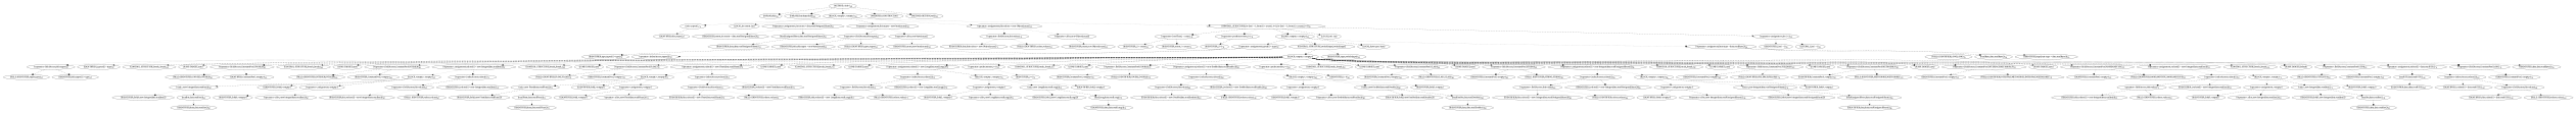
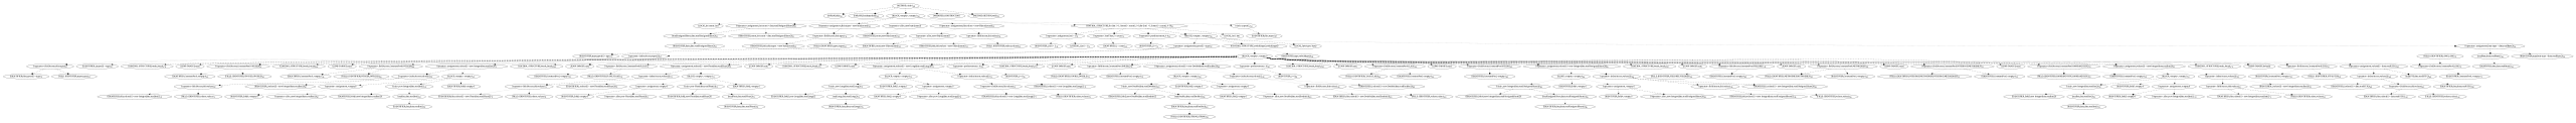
  digraph {
    fontname=Merriweather
    node [fontname=Merriweather]
    edge [arrowhead=vee fontname=Merriweather style=dotted]
    n1 [label=<(METHOD,&lt;init&gt;)<SUB>48</SUB>>]
    n2 [label=<(PARAM,this)<SUB>48</SUB>>]
    n3 [label=<(PARAM,DataInput data)<SUB>48</SUB>>]
    n4 [label=<(BLOCK,&lt;empty&gt;,&lt;empty&gt;)<SUB>48</SUB>>]
    n5 [label=<(MODIFIER,CONSTRUCTOR)>]
    n6 [label=<(METHOD_RETURN,void)<SUB>99</SUB>>]
    n7 [label=<(&lt;init&gt;,super();)<SUB>49</SUB>>]
    n8 [label=<(LOCAL,int count: int)>]
    n9 [label=<(&lt;operator&gt;.assignment,int count = data.readUnsignedShort())<SUB>51</SUB>>]
    n10 [label=<(&lt;operator&gt;.assignment,this.types = new byte[count])<SUB>52</SUB>>]
    n11 [label=<(&lt;operator&gt;.assignment,this.values = new Object[count])<SUB>53</SUB>>]
    n12 [label=<(CONTROL_STRUCTURE,for (int i = 1; Some(i &lt; count); i++),for (int i = 1; Some(i &lt; count); i++))<SUB>55</SUB>>]
    n13 [label=<(IDENTIFIER,this,super();)>]
    n14 [label=<(IDENTIFIER,count,int count = data.readUnsignedShort())<SUB>51</SUB>>]
    n15 [label=<(readUnsignedShort,data.readUnsignedShort())<SUB>51</SUB>>]
    n16 [label=<(&lt;operator&gt;.fieldAccess,this.types)<SUB>52</SUB>>]
    n17 [label=<(&lt;operator&gt;.alloc,new byte[count])>]
    n18 [label=<(&lt;operator&gt;.fieldAccess,this.values)<SUB>53</SUB>>]
    n19 [label=<(&lt;operator&gt;.alloc,new Object[count])>]
    n20 [label=<(LOCAL,int i: int)>]
    n21 [label=<(&lt;operator&gt;.assignment,int i = 1)<SUB>55</SUB>>]
    n22 [label=<(&lt;operator&gt;.lessThan,i &lt; count)<SUB>55</SUB>>]
    n23 [label=<(&lt;operator&gt;.postIncrement,i++)<SUB>55</SUB>>]
    n24 [label=<(BLOCK,&lt;empty&gt;,&lt;empty&gt;)<SUB>55</SUB>>]
    n25 [label=<(IDENTIFIER,data,data.readUnsignedShort())<SUB>51</SUB>>]
    n26 [label=<(IDENTIFIER,this,this.types = new byte[count])<SUB>52</SUB>>]
    n27 [label=<(FIELD_IDENTIFIER,types,types)<SUB>52</SUB>>]
    n28 [label=<(IDENTIFIER,count,new byte[count])<SUB>52</SUB>>]
    n29 [label=<(IDENTIFIER,this,this.values = new Object[count])<SUB>53</SUB>>]
    n30 [label=<(FIELD_IDENTIFIER,values,values)<SUB>53</SUB>>]
    n31 [label=<(IDENTIFIER,count,new Object[count])<SUB>53</SUB>>]
    n32 [label=<(IDENTIFIER,i,int i = 1)<SUB>55</SUB>>]
    n33 [label=<(LITERAL,1,int i = 1)<SUB>55</SUB>>]
    n34 [label=<(IDENTIFIER,i,i &lt; count)<SUB>55</SUB>>]
-   n35 [label=<(IDENTIFIER,count,i &lt; count)<SUB>55</SUB>>]
    n36 [label=<(IDENTIFIER,i,i++)<SUB>55</SUB>>]
    n37 [label=<(LOCAL,byte type: byte)>]
    n38 [label=<(&lt;operator&gt;.assignment,byte type = data.readByte())<SUB>56</SUB>>]
    n39 [label=<(&lt;operator&gt;.assignment,types[i] = type)<SUB>57</SUB>>]
    n40 [label=<(CONTROL_STRUCTURE,switch(type),switch(type))>]
    n41 [label=<(IDENTIFIER,type,byte type = data.readByte())<SUB>56</SUB>>]
    n42 [label=<(readByte,data.readByte())<SUB>56</SUB>>]
    n43 [label=<(&lt;operator&gt;.indexAccess,types[i])<SUB>57</SUB>>]
    n44 [label=<(IDENTIFIER,type,types[i] = type)<SUB>57</SUB>>]
    n45 [label=<(IDENTIFIER,type,switch(type))<SUB>58</SUB>>]
    n46 [label=<(BLOCK,&lt;empty&gt;,&lt;empty&gt;)>]
    n47 [label=<(IDENTIFIER,data,data.readByte())<SUB>56</SUB>>]
    n48 [label=<(&lt;operator&gt;.fieldAccess,this.types)<SUB>57</SUB>>]
    n49 [label=<(IDENTIFIER,i,types[i] = type)<SUB>57</SUB>>]
    n50 [label=<(IDENTIFIER,this,types[i] = type)<SUB>57</SUB>>]
    n51 [label=<(FIELD_IDENTIFIER,types,types)<SUB>57</SUB>>]
    n52 [label=<(JUMP_TARGET,case)>]
    n53 [label=<(&lt;operator&gt;.fieldAccess,ConstantPool.UTF8)<SUB>59</SUB>>]
    n54 [label=<(&lt;operator&gt;.assignment,values[i] = data.readUTF())<SUB>60</SUB>>]
    n55 [label=<(CONTROL_STRUCTURE,break;,break;)<SUB>61</SUB>>]
    n56 [label=<(JUMP_TARGET,case)>]
    n57 [label=<(&lt;operator&gt;.fieldAccess,ConstantPool.UNUSED)<SUB>63</SUB>>]
    n58 [label=<(CONTROL_STRUCTURE,break;,break;)<SUB>64</SUB>>]
    n59 [label=<(JUMP_TARGET,case)>]
    n60 [label=<(&lt;operator&gt;.fieldAccess,ConstantPool.INTEGER)<SUB>66</SUB>>]
    n61 [label=<(&lt;operator&gt;.assignment,values[i] = new Integer(data.readInt()))<SUB>67</SUB>>]
    n62 [label=<(CONTROL_STRUCTURE,break;,break;)<SUB>68</SUB>>]
    n63 [label=<(JUMP_TARGET,case)>]
    n64 [label=<(&lt;operator&gt;.fieldAccess,ConstantPool.FLOAT)<SUB>70</SUB>>]
    n65 [label=<(&lt;operator&gt;.assignment,values[i] = new Float(data.readFloat()))<SUB>71</SUB>>]
    n66 [label=<(CONTROL_STRUCTURE,break;,break;)<SUB>72</SUB>>]
    n67 [label=<(JUMP_TARGET,case)>]
    n68 [label=<(&lt;operator&gt;.fieldAccess,ConstantPool.LONG)<SUB>74</SUB>>]
    n69 [label=<(&lt;operator&gt;.assignment,values[i] = new Long(data.readLong()))<SUB>75</SUB>>]
    n70 [label=<(&lt;operator&gt;.preIncrement,++i)<SUB>76</SUB>>]
    n71 [label=<(CONTROL_STRUCTURE,break;,break;)<SUB>77</SUB>>]
    n72 [label=<(JUMP_TARGET,case)>]
    n73 [label=<(&lt;operator&gt;.fieldAccess,ConstantPool.DOUBLE)<SUB>79</SUB>>]
    n74 [label=<(&lt;operator&gt;.assignment,values[i] = new Double(data.readDouble()))<SUB>80</SUB>>]
    n75 [label=<(&lt;operator&gt;.preIncrement,++i)<SUB>81</SUB>>]
    n76 [label=<(CONTROL_STRUCTURE,break;,break;)<SUB>82</SUB>>]
    n77 [label=<(JUMP_TARGET,case)>]
    n78 [label=<(&lt;operator&gt;.fieldAccess,ConstantPool.CLASS)<SUB>84</SUB>>]
    n79 [label=<(JUMP_TARGET,case)>]
    n80 [label=<(&lt;operator&gt;.fieldAccess,ConstantPool.STRING)<SUB>85</SUB>>]
    n81 [label=<(&lt;operator&gt;.assignment,values[i] = new Integer(data.readUnsignedShort()))<SUB>86</SUB>>]
    n82 [label=<(CONTROL_STRUCTURE,break;,break;)<SUB>87</SUB>>]
    n83 [label=<(JUMP_TARGET,case)>]
    n84 [label=<(&lt;operator&gt;.fieldAccess,ConstantPool.FIELDREF)<SUB>89</SUB>>]
    n85 [label=<(JUMP_TARGET,case)>]
    n86 [label=<(&lt;operator&gt;.fieldAccess,ConstantPool.METHODREF)<SUB>90</SUB>>]
    n87 [label=<(JUMP_TARGET,case)>]
    n88 [label=<(&lt;operator&gt;.fieldAccess,ConstantPool.INTERFACEMETHODREF)<SUB>91</SUB>>]
    n89 [label=<(JUMP_TARGET,case)>]
    n90 [label=<(&lt;operator&gt;.fieldAccess,ConstantPool.NAMEANDTYPE)<SUB>92</SUB>>]
    n91 [label=<(&lt;operator&gt;.assignment,values[i] = new Integer(data.readInt()))<SUB>93</SUB>>]
    n92 [label=<(CONTROL_STRUCTURE,break;,break;)<SUB>94</SUB>>]
    n93 [label=<(JUMP_TARGET,default)>]
    n94 [label=<(IDENTIFIER,ConstantPool,&lt;empty&gt;)<SUB>59</SUB>>]
    n95 [label=<(FIELD_IDENTIFIER,UTF8,UTF8)<SUB>59</SUB>>]
    n96 [label=<(&lt;operator&gt;.indexAccess,values[i])<SUB>60</SUB>>]
    n97 [label=<(readUTF,data.readUTF())<SUB>60</SUB>>]
    n98 [label=<(IDENTIFIER,ConstantPool,&lt;empty&gt;)<SUB>63</SUB>>]
    n99 [label=<(FIELD_IDENTIFIER,UNUSED,UNUSED)<SUB>63</SUB>>]
    n100 [label=<(IDENTIFIER,ConstantPool,&lt;empty&gt;)<SUB>66</SUB>>]
    n101 [label=<(FIELD_IDENTIFIER,INTEGER,INTEGER)<SUB>66</SUB>>]
    n102 [label=<(&lt;operator&gt;.indexAccess,values[i])<SUB>67</SUB>>]
    n103 [label=<(BLOCK,&lt;empty&gt;,&lt;empty&gt;)<SUB>67</SUB>>]
    n104 [label=<(IDENTIFIER,ConstantPool,&lt;empty&gt;)<SUB>70</SUB>>]
    n105 [label=<(FIELD_IDENTIFIER,FLOAT,FLOAT)<SUB>70</SUB>>]
    n106 [label=<(&lt;operator&gt;.indexAccess,values[i])<SUB>71</SUB>>]
    n107 [label=<(BLOCK,&lt;empty&gt;,&lt;empty&gt;)<SUB>71</SUB>>]
    n108 [label=<(IDENTIFIER,ConstantPool,&lt;empty&gt;)<SUB>74</SUB>>]
    n109 [label=<(&lt;operator&gt;.indexAccess,values[i])<SUB>75</SUB>>]
    n110 [label=<(BLOCK,&lt;empty&gt;,&lt;empty&gt;)<SUB>75</SUB>>]
    n111 [label=<(IDENTIFIER,i,++i)<SUB>76</SUB>>]
    n112 [label=<(IDENTIFIER,ConstantPool,&lt;empty&gt;)<SUB>79</SUB>>]
    n113 [label=<(FIELD_IDENTIFIER,DOUBLE,DOUBLE)<SUB>79</SUB>>]
    n114 [label=<(&lt;operator&gt;.indexAccess,values[i])<SUB>80</SUB>>]
    n115 [label=<(BLOCK,&lt;empty&gt;,&lt;empty&gt;)<SUB>80</SUB>>]
    n116 [label=<(IDENTIFIER,i,++i)<SUB>81</SUB>>]
    n117 [label=<(IDENTIFIER,ConstantPool,&lt;empty&gt;)<SUB>84</SUB>>]
    n118 [label=<(FIELD_IDENTIFIER,CLASS,CLASS)<SUB>84</SUB>>]
    n119 [label=<(IDENTIFIER,ConstantPool,&lt;empty&gt;)<SUB>85</SUB>>]
    n120 [label=<(FIELD_IDENTIFIER,STRING,STRING)<SUB>85</SUB>>]
    n121 [label=<(&lt;operator&gt;.indexAccess,values[i])<SUB>86</SUB>>]
    n122 [label=<(BLOCK,&lt;empty&gt;,&lt;empty&gt;)<SUB>86</SUB>>]
    n123 [label=<(IDENTIFIER,ConstantPool,&lt;empty&gt;)<SUB>89</SUB>>]
    n124 [label=<(FIELD_IDENTIFIER,FIELDREF,FIELDREF)<SUB>84</SUB>>]
    n125 [label=<(IDENTIFIER,ConstantPool,&lt;empty&gt;)<SUB>90</SUB>>]
    n126 [label=<(FIELD_IDENTIFIER,METHODREF,METHODREF)<SUB>90</SUB>>]
    n127 [label=<(IDENTIFIER,ConstantPool,&lt;empty&gt;)<SUB>91</SUB>>]
    n128 [label=<(FIELD_IDENTIFIER,INTERFACEMETHODREF,INTERFACEMETHODREF)<SUB>91</SUB>>]
    n129 [label=<(IDENTIFIER,ConstantPool,&lt;empty&gt;)<SUB>92</SUB>>]
    n130 [label=<(FIELD_IDENTIFIER,NAMEANDTYPE,NAMEANDTYPE)<SUB>92</SUB>>]
    n131 [label=<(&lt;operator&gt;.indexAccess,values[i])<SUB>93</SUB>>]
    n132 [label=<(BLOCK,&lt;empty&gt;,&lt;empty&gt;)<SUB>93</SUB>>]
    n133 [label=<(&lt;operator&gt;.fieldAccess,this.values)<SUB>60</SUB>>]
    n134 [label=<(IDENTIFIER,i,values[i] = data.readUTF())<SUB>60</SUB>>]
    n135 [label=<(IDENTIFIER,data,data.readUTF())<SUB>60</SUB>>]
    n136 [label=<(IDENTIFIER,this,values[i] = data.readUTF())<SUB>60</SUB>>]
    n137 [label=<(FIELD_IDENTIFIER,values,values)<SUB>60</SUB>>]
    n138 [label=<(&lt;operator&gt;.fieldAccess,this.values)<SUB>67</SUB>>]
    n139 [label=<(IDENTIFIER,i,values[i] = new Integer(data.readInt()))<SUB>67</SUB>>]
    n140 [label=<(&lt;operator&gt;.assignment,&lt;empty&gt;)>]
    n141 [label=<(&lt;init&gt;,new Integer(data.readInt()))<SUB>67</SUB>>]
    n142 [label=<(IDENTIFIER,$obj0,&lt;empty&gt;)>]
    n143 [label=<(IDENTIFIER,this,values[i] = new Integer(data.readInt()))<SUB>67</SUB>>]
    n144 [label=<(FIELD_IDENTIFIER,values,values)<SUB>67</SUB>>]
    n145 [label=<(IDENTIFIER,$obj0,&lt;empty&gt;)>]
    n146 [label=<(&lt;operator&gt;.alloc,new Integer(data.readInt()))<SUB>67</SUB>>]
    n147 [label=<(IDENTIFIER,$obj0,new Integer(data.readInt()))>]
    n148 [label=<(readInt,data.readInt())<SUB>67</SUB>>]
    n149 [label=<(IDENTIFIER,data,data.readInt())<SUB>67</SUB>>]
    n150 [label=<(&lt;operator&gt;.fieldAccess,this.values)<SUB>71</SUB>>]
    n151 [label=<(IDENTIFIER,i,values[i] = new Float(data.readFloat()))<SUB>71</SUB>>]
    n152 [label=<(&lt;operator&gt;.assignment,&lt;empty&gt;)>]
    n153 [label=<(&lt;init&gt;,new Float(data.readFloat()))<SUB>71</SUB>>]
    n154 [label=<(IDENTIFIER,$obj1,&lt;empty&gt;)>]
    n155 [label=<(IDENTIFIER,this,values[i] = new Float(data.readFloat()))<SUB>71</SUB>>]
    n156 [label=<(FIELD_IDENTIFIER,values,values)<SUB>71</SUB>>]
    n157 [label=<(IDENTIFIER,$obj1,&lt;empty&gt;)>]
    n158 [label=<(&lt;operator&gt;.alloc,new Float(data.readFloat()))<SUB>71</SUB>>]
    n159 [label=<(IDENTIFIER,$obj1,new Float(data.readFloat()))>]
    n160 [label=<(readFloat,data.readFloat())<SUB>71</SUB>>]
    n161 [label=<(IDENTIFIER,data,data.readFloat())<SUB>71</SUB>>]
    n162 [label=<(FIELD_IDENTIFIER,LONG,LONG)<SUB>74</SUB>>]
    n163 [label=<(&lt;operator&gt;.fieldAccess,this.values)<SUB>75</SUB>>]
    n164 [label=<(IDENTIFIER,i,values[i] = new Long(data.readLong()))<SUB>75</SUB>>]
    n165 [label=<(&lt;operator&gt;.assignment,&lt;empty&gt;)>]
    n166 [label=<(&lt;init&gt;,new Long(data.readLong()))<SUB>75</SUB>>]
    n167 [label=<(IDENTIFIER,$obj2,&lt;empty&gt;)>]
    n168 [label=<(IDENTIFIER,this,values[i] = new Long(data.readLong()))<SUB>77</SUB>>]
    n169 [label=<(FIELD_IDENTIFIER,values,values)<SUB>75</SUB>>]
    n170 [label=<(IDENTIFIER,$obj2,&lt;empty&gt;)>]
    n171 [label=<(&lt;operator&gt;.alloc,new Long(data.readLong()))<SUB>75</SUB>>]
    n172 [label=<(IDENTIFIER,$obj2,new Long(data.readLong()))>]
    n173 [label=<(readLong,data.readLong())<SUB>75</SUB>>]
    n174 [label=<(IDENTIFIER,data,data.readLong())<SUB>75</SUB>>]
    n175 [label=<(&lt;operator&gt;.fieldAccess,this.values)<SUB>80</SUB>>]
    n176 [label=<(IDENTIFIER,i,values[i] = new Double(data.readDouble()))<SUB>80</SUB>>]
    n177 [label=<(&lt;operator&gt;.assignment,&lt;empty&gt;)>]
    n178 [label=<(&lt;init&gt;,new Double(data.readDouble()))<SUB>80</SUB>>]
    n179 [label=<(IDENTIFIER,$obj3,&lt;empty&gt;)>]
    n180 [label=<(IDENTIFIER,this,values[i] = new Double(data.readDouble()))<SUB>80</SUB>>]
    n181 [label=<(FIELD_IDENTIFIER,values,values)<SUB>80</SUB>>]
    n182 [label=<(IDENTIFIER,$obj3,&lt;empty&gt;)>]
    n183 [label=<(&lt;operator&gt;.alloc,new Double(data.readDouble()))<SUB>80</SUB>>]
    n184 [label=<(IDENTIFIER,$obj3,new Double(data.readDouble()))>]
    n185 [label=<(readDouble,data.readDouble())<SUB>80</SUB>>]
    n186 [label=<(IDENTIFIER,data,data.readDouble())<SUB>80</SUB>>]
    n187 [label=<(&lt;operator&gt;.fieldAccess,this.values)<SUB>86</SUB>>]
    n188 [label=<(IDENTIFIER,i,values[i] = new Integer(data.readUnsignedShort()))<SUB>86</SUB>>]
    n189 [label=<(&lt;operator&gt;.assignment,&lt;empty&gt;)>]
    n190 [label=<(&lt;init&gt;,new Integer(data.readUnsignedShort()))<SUB>86</SUB>>]
    n191 [label=<(IDENTIFIER,$obj4,&lt;empty&gt;)>]
    n192 [label=<(IDENTIFIER,this,values[i] = new Integer(data.readUnsignedShort()))<SUB>86</SUB>>]
    n193 [label=<(FIELD_IDENTIFIER,values,values)<SUB>86</SUB>>]
    n194 [label=<(IDENTIFIER,$obj4,&lt;empty&gt;)>]
    n195 [label=<(&lt;operator&gt;.alloc,new Integer(data.readUnsignedShort()))<SUB>86</SUB>>]
    n196 [label=<(IDENTIFIER,$obj4,new Integer(data.readUnsignedShort()))>]
    n197 [label=<(readUnsignedShort,data.readUnsignedShort())<SUB>86</SUB>>]
    n198 [label=<(IDENTIFIER,data,data.readUnsignedShort())<SUB>86</SUB>>]
    n199 [label=<(&lt;operator&gt;.fieldAccess,this.values)<SUB>93</SUB>>]
    n200 [label=<(IDENTIFIER,i,values[i] = new Integer(data.readInt()))<SUB>93</SUB>>]
    n201 [label=<(&lt;operator&gt;.assignment,&lt;empty&gt;)>]
    n202 [label=<(&lt;init&gt;,new Integer(data.readInt()))<SUB>93</SUB>>]
    n203 [label=<(IDENTIFIER,$obj5,&lt;empty&gt;)>]
    n204 [label=<(IDENTIFIER,this,values[i] = new Integer(data.readInt()))<SUB>93</SUB>>]
    n205 [label=<(FIELD_IDENTIFIER,values,values)<SUB>93</SUB>>]
    n206 [label=<(IDENTIFIER,$obj5,&lt;empty&gt;)>]
    n207 [label=<(&lt;operator&gt;.alloc,new Integer(data.readInt()))<SUB>93</SUB>>]
    n208 [label=<(IDENTIFIER,$obj5,new Integer(data.readInt()))>]
    n209 [label=<(readInt,data.readInt())<SUB>93</SUB>>]
    n210 [label=<(IDENTIFIER,data,data.readInt())<SUB>93</SUB>>]
    n1 -> n2 [arrowhead=box style=dashed]
    n1 -> n3 [arrowhead=box style=dashed]
    n1 -> n4 [arrowhead=box style=dashed]
    n1 -> n5 [arrowhead=diamond]
    n1 -> n6 [arrowhead=box style=dashed]
    n4 -> n7 [arrowhead=diamond]
    n4 -> n8
    n4 -> n9 [arrowhead=box]
    n4 -> n10 [style=dashed]
    n4 -> n11
    n4 -> n12 [arrowhead=diamond]
    n7 -> n13 [style=dashed]
    n9 -> n14
    n9 -> n15 [arrowhead=diamond style=dashed]
    n10 -> n16 [arrowhead=box style=dashed]
-   n10 -> n17 [arrowhead=box]
+   n10 -> n28 [arrowhead=box]
    n11 -> n18 [arrowhead=box]
    n11 -> n19
    n12 -> n20 [style=dashed]
    n12 -> n21 [style=dashed]
    n12 -> n22 [arrowhead=box style=dashed]
    n12 -> n23 [arrowhead=box]
    n12 -> n24 [arrowhead=box style=dashed]
    n15 -> n25 [style=dashed]
    n16 -> n26 [arrowhead=diamond style=dashed]
    n16 -> n27 [style=dashed]
    n17 -> n28
    n18 -> n29
    n18 -> n30 [arrowhead=diamond]
    n19 -> n31 [style=dashed]
    n21 -> n32
    n21 -> n33 [arrowhead=diamond]
    n22 -> n34 [style=dashed]
-   n22 -> n35 [arrowhead=box style=dashed]
    n23 -> n36 [arrowhead=diamond style=dashed]
    n24 -> n37 [arrowhead=box style=dashed]
    n24 -> n38 [arrowhead=box]
    n24 -> n39 [style=dashed]
    n24 -> n40 [arrowhead=box style=dashed]
    n38 -> n41
    n38 -> n42 [arrowhead=box style=dashed]
    n39 -> n43 [arrowhead=diamond]
    n39 -> n44 [arrowhead=box style=dashed]
    n40 -> n45 [arrowhead=diamond]
    n40 -> n46 [arrowhead=box style=dashed]
    n42 -> n47
    n43 -> n48 [arrowhead=box]
    n43 -> n49
    n46 -> n52 [arrowhead=diamond style=dashed]
    n46 -> n53 [arrowhead=box]
    n46 -> n54 [arrowhead=diamond]
    n46 -> n55 [style=dashed]
    n46 -> n56 [style=dashed]
    n46 -> n57 [arrowhead=box style=dashed]
    n46 -> n58 [style=dashed]
    n46 -> n59 [arrowhead=diamond style=dashed]
    n46 -> n60
    n46 -> n61 [arrowhead=diamond]
    n46 -> n62
    n46 -> n63 [arrowhead=box]
    n46 -> n64 [style=dashed]
    n46 -> n65 [arrowhead=diamond style=dashed]
    n46 -> n66
    n46 -> n67 [arrowhead=diamond style=dashed]
    n46 -> n68 [arrowhead=box]
    n46 -> n69 [arrowhead=box style=dashed]
    n46 -> n70 [arrowhead=box]
    n46 -> n71 [style=dashed]
    n46 -> n72 [arrowhead=diamond style=dashed]
    n46 -> n73 [arrowhead=box style=dashed]
    n46 -> n74 [arrowhead=box]
    n46 -> n75 [arrowhead=box]
    n46 -> n76 [arrowhead=diamond]
    n46 -> n77 [style=dashed]
    n46 -> n78 [arrowhead=diamond]
    n46 -> n79 [arrowhead=diamond style=dashed]
    n46 -> n80 [style=dashed]
    n46 -> n81 [arrowhead=box]
    n46 -> n82 [arrowhead=diamond]
    n46 -> n83 [arrowhead=diamond]
    n46 -> n84 [arrowhead=box style=dashed]
    n46 -> n85
    n46 -> n86 [style=dashed]
    n46 -> n87 [arrowhead=box style=dashed]
    n46 -> n88 [arrowhead=box style=dashed]
    n46 -> n89 [style=dashed]
    n46 -> n90 [arrowhead=diamond style=dashed]
    n46 -> n91 [arrowhead=box style=dashed]
    n46 -> n92
    n46 -> n93 [arrowhead=box]
    n48 -> n50 [arrowhead=box style=dashed]
    n48 -> n51 [arrowhead=box style=dashed]
    n53 -> n94 [arrowhead=diamond]
    n53 -> n95 [arrowhead=diamond]
    n54 -> n96 [arrowhead=diamond]
    n54 -> n97 [arrowhead=box style=dashed]
    n57 -> n98 [arrowhead=box]
    n57 -> n99 [arrowhead=box]
    n60 -> n100 [arrowhead=diamond style=dashed]
    n60 -> n101 [arrowhead=box style=dashed]
    n61 -> n102 [arrowhead=box style=dashed]
    n61 -> n103
    n64 -> n104 [arrowhead=diamond]
    n64 -> n105 [style=dashed]
    n65 -> n106 [style=dashed]
    n65 -> n107 [arrowhead=box]
    n68 -> n108 [arrowhead=box]
    n69 -> n109 [arrowhead=diamond style=dashed]
    n69 -> n110 [style=dashed]
    n70 -> n111
    n73 -> n112
    n73 -> n113
    n74 -> n114
    n74 -> n115 [arrowhead=box]
    n75 -> n116 [arrowhead=diamond style=dashed]
    n78 -> n117
    n78 -> n118 [arrowhead=diamond style=dashed]
    n80 -> n119 [arrowhead=box style=dashed]
-   n80 -> n120 [arrowhead=box style=dashed]
+   n186 -> n120 [arrowhead=box style=dashed]
    n81 -> n121 [arrowhead=box]
    n81 -> n122
    n84 -> n123 [arrowhead=box style=dashed]
    n84 -> n124
    n86 -> n125 [arrowhead=diamond style=dashed]
    n86 -> n126 [arrowhead=box style=dashed]
    n88 -> n127 [style=dashed]
    n88 -> n128 [arrowhead=diamond]
    n90 -> n129 [arrowhead=box]
    n90 -> n130 [arrowhead=box style=dashed]
    n91 -> n131 [arrowhead=diamond]
    n91 -> n132
    n96 -> n133 [arrowhead=diamond style=dashed]
    n96 -> n134
    n97 -> n135 [arrowhead=diamond]
    n102 -> n138 [arrowhead=diamond style=dashed]
    n102 -> n139 [arrowhead=diamond]
    n103 -> n140 [style=dashed]
    n103 -> n141 [style=dashed]
    n103 -> n142 [arrowhead=diamond]
    n106 -> n150 [arrowhead=box style=dashed]
    n106 -> n151 [arrowhead=diamond]
    n107 -> n152
    n107 -> n153 [arrowhead=box style=dashed]
    n107 -> n154 [arrowhead=diamond style=dashed]
    n109 -> n163 [arrowhead=diamond style=dashed]
    n109 -> n164 [arrowhead=box]
    n110 -> n165 [style=dashed]
    n110 -> n166 [arrowhead=diamond]
    n110 -> n167
    n114 -> n175 [arrowhead=box]
    n114 -> n176
    n115 -> n177 [arrowhead=diamond style=dashed]
    n115 -> n178 [arrowhead=box]
    n115 -> n179 [arrowhead=box]
    n121 -> n187 [arrowhead=diamond style=dashed]
    n121 -> n188 [arrowhead=box style=dashed]
    n122 -> n189
    n122 -> n190
    n122 -> n191 [style=dashed]
    n131 -> n199 [arrowhead=diamond style=dashed]
    n131 -> n200
    n132 -> n201
    n132 -> n202 [arrowhead=diamond style=dashed]
    n132 -> n203
    n133 -> n136 [arrowhead=diamond style=dashed]
    n133 -> n137
    n138 -> n143
    n138 -> n144 [arrowhead=box]
    n140 -> n145 [arrowhead=box]
    n140 -> n146
    n141 -> n147 [arrowhead=box]
    n141 -> n148
    n148 -> n149 [style=dashed]
    n150 -> n155
    n150 -> n156 [arrowhead=diamond]
    n152 -> n157 [style=dashed]
    n152 -> n158
    n153 -> n159 [arrowhead=box style=dashed]
    n153 -> n160 [arrowhead=diamond]
    n160 -> n161 [arrowhead=diamond]
    n162 -> n68 [arrowhead=diamond]
    n163 -> n168 [arrowhead=box]
    n163 -> n169 [arrowhead=diamond]
    n165 -> n170 [style=dashed]
    n165 -> n171
    n166 -> n172 [arrowhead=box style=dashed]
    n166 -> n173 [arrowhead=box style=dashed]
    n173 -> n174 [arrowhead=box style=dashed]
    n175 -> n180
    n175 -> n181 [arrowhead=box]
    n177 -> n182
    n177 -> n183 [arrowhead=box]
    n178 -> n184 [arrowhead=diamond style=dashed]
    n178 -> n185 [arrowhead=diamond style=dashed]
    n185 -> n186 [arrowhead=diamond]
    n187 -> n192 [style=dashed]
    n187 -> n193 [arrowhead=diamond]
    n189 -> n194 [style=dashed]
    n189 -> n195 [arrowhead=diamond style=dashed]
    n190 -> n196 [arrowhead=diamond style=dashed]
    n190 -> n197 [style=dashed]
    n197 -> n198
    n199 -> n204 [style=dashed]
    n199 -> n205 [arrowhead=diamond style=dashed]
    n201 -> n206 [arrowhead=box style=dashed]
    n201 -> n207 [arrowhead=box style=dashed]
    n202 -> n208 [arrowhead=diamond]
    n202 -> n209 [arrowhead=diamond style=dashed]
    n209 -> n210 [arrowhead=box style=dashed]
  }
